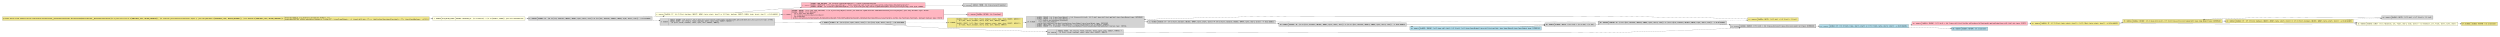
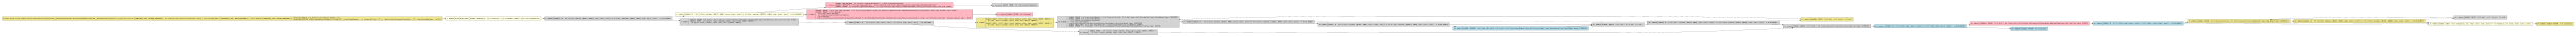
  digraph {
    fontname="JetBrains Mono"
    rankdir=LR
    node [fillcolor=lightgrey fontname="JetBrains Mono" shape=record style=filled]
    edge [fontname="JetBrains Mono"]
    n1 [fillcolor=lightyellow label="{0\:\ 0x0000|MTH_ENTER_BLOCK\l|0x0000: INSTANCE_OF  (r0 I:boolean) = (r6 I:?[OBJECT, ARRAY]) java.util.RandomAccess \l}"]
    n2 [label="{1\:\ 0x0002|0x0002: IF  (r0 I:?[int, boolean, OBJECT, ARRAY, byte, short, char]) != (0 ?[int, boolean, OBJECT, ARRAY, byte, short, char])  \-\> B:7:0x0017 \l}"]
    n3 [fillcolor=lightyellow label="{2\:\ 0x0004|0x0004: IF  (r6 I:?[int, boolean, OBJECT, ARRAY, byte, short, char]) == (0 ?[int, boolean, OBJECT, ARRAY, byte, short, char])  \-\> B:5:0x000f \l}"]
    n4 [label="{7\:\ 0x0017|0x0017: INVOKE  (r0 I:int) = (r6 I:java.util.List) kotlin.collections.CollectionsKt.getLastIndex(java.util.List):int type: STATIC \l0x001b: CONST  (r1 I:?[int, float, boolean, short, byte, char, OBJECT, ARRAY]) = \l  (0 ?[int, float, boolean, short, byte, char, OBJECT, ARRAY])\l \l}"]
    n5 [fillcolor=lightpink label="{3\:\ 0x0006|0x0006: INVOKE  (r6 I:java.lang.Iterable) = (r6 I:java.lang.Object) kotlin.jvm.internal.TypeIntrinsics.asMutableIterable(java.lang.Object):java.lang.Iterable type: STATIC \l0x000a: INVOKE  (r6 I:boolean) = \l  (r6 I:java.lang.Iterable)\l  (r7 I:kotlin.jvm.functions.Function1)\l  (r8 I:boolean)\l kotlin.collections.CollectionsKt__MutableCollectionsKt.filterInPlace$CollectionsKt__MutableCollectionsKt(java.lang.Iterable, kotlin.jvm.functions.Function1, boolean):boolean type: STATIC \l}"]
    n6 [fillcolor=lightpink label="{5\:\ 0x000f|0x000f: NEW_INSTANCE  (r6 I:kotlin.TypeCastException) =  kotlin.TypeCastException \l0x0011: CONST_STR  (r7 I:java.lang.String) =  \"null cannot be cast to non\-null type kotlin.collections.MutableIterable\<T\>\" \l0x0013: INVOKE  (r6 I:kotlin.TypeCastException), (r7 I:java.lang.String) kotlin.TypeCastException.\<init\>(java.lang.String):void type: DIRECT \l}"]
    n7 [label="{8\:\ 0x001c|0x001c: IF  (r0 I:?[int, byte, short, char]) \< (0 ?[int, byte, short, char])  \-\> B:18:0x003d \l}"]
    n8 [fillcolor=lightpink label="{4\:\ 0x000e|0x000e: RETURN  (r6 I:boolean) \l}"]
    n9 [label="{6\:\ 0x0016|0x0016: THROW  (r6 I:java.lang.Throwable) \l}"]
    n10 [fillcolor=khaki label="{9\:\ 0x001e|0x001e: CONST  (r2 I:?[int, float, boolean, short, byte, char, OBJECT, ARRAY]) = \l  (0 ?[int, float, boolean, short, byte, char, OBJECT, ARRAY])\l \l0x001f: CONST  (r3 I:?[int, float, boolean, short, byte, char, OBJECT, ARRAY]) = \l  (0 ?[int, float, boolean, short, byte, char, OBJECT, ARRAY])\l \l}"]
    n11 [label="{18\:\ 0x003d|0x003d: CONST  (r3 I:?[int, float, boolean, short, byte, char, OBJECT, ARRAY]) = \l  (0 ?[int, float, boolean, short, byte, char, OBJECT, ARRAY])\l \l}"]
    n12 [label="{10\:\ 0x0020|0x0020: INVOKE  (r4 I:java.lang.Object) = (r6 I:java.util.List), (r2 I:int) java.util.List.get(int):java.lang.Object type: INTERFACE \l0x0024: INVOKE  (r5 I:java.lang.Object) = \l  (r7 I:kotlin.jvm.functions.Function1)\l  (r4 I:java.lang.Object)\l kotlin.jvm.functions.Function1.invoke(java.lang.Object):java.lang.Object type: INTERFACE \l0x0028: CHECK_CAST  (r5 I:java.lang.Boolean) = (java.lang.Boolean) (r5 I:?[OBJECT, ARRAY]) \l0x002a: INVOKE  (r5 I:boolean) = (r5 I:java.lang.Boolean) java.lang.Boolean.booleanValue():boolean type: VIRTUAL \l}"]
    n13 [label="{19\:\ 0x003e|0x003e: INVOKE  (r7 I:int) = (r6 I:java.util.List) java.util.List.size():int type: INTERFACE \l}"]
    n14 [label="{11\:\ 0x002e|0x002e: IF  (r5 I:?[int, boolean, OBJECT, ARRAY, byte, short, char]) != (r8 I:?[int, boolean, OBJECT, ARRAY, byte, short, char])  \-\> B:13:0x0031 \l}"]
    n15 [label="{13\:\ 0x0031|0x0031: IF  (r3 I:?[int, boolean, OBJECT, ARRAY, byte, short, char]) == (r2 I:?[int, boolean, OBJECT, ARRAY, byte, short, char])  \-\> B:15:0x0036 \l}"]
    n16 [label="{16\:\ 0x0038|0x0038: IF  (r2 I:?[int, boolean, OBJECT, ARRAY, byte, short, char]) == (r0 I:?[int, boolean, OBJECT, ARRAY, byte, short, char])  \-\> B:19:0x003e \l}"]
    n17 [fillcolor=lightblue label="{14\:\ 0x0033|0x0033: INVOKE  (r6 I:java.util.List), (r3 I:int), (r4 I:java.lang.Object) java.util.List.set(int, java.lang.Object):java.lang.Object type: INTERFACE \l}"]
    n18 [label="{15\:\ 0x0036|0x0036: ARITH  (r3 I:int) = (r3 I:int) + (1 int) \l}"]
    n19 [fillcolor=khaki label="{17\:\ 0x003a|0x003a: ARITH  (r2 I:int) = (r2 I:int) + (1 int) \l}"]
    n20 [fillcolor=lightblue label="{20\:\ 0x0042|0x0042: IF  (r3 I:?[int, byte, short, char]) \>= (r7 I:?[int, byte, short, char])  \-\> B:28:0x0054 \l}"]
    n21 [fillcolor=lightpink label="{21\:\ 0x0044|0x0044: INVOKE  (r7 I:int) = (r6 I:java.util.List) kotlin.collections.CollectionsKt.getLastIndex(java.util.List):int type: STATIC \l}"]
    n22 [fillcolor=lightblue label="{28\:\ 0x0054|0x0054: RETURN  (r1 I:boolean) \l}"]
-   n23 [fillcolor=khaki label="{22\:\ 0x0048|0x0048: IF  (r7 I:?[int, byte, short, char]) \< (r3 I:?[int, byte, short, char])  \-\> B:26:0x0052 \l}"]
+   n23 [fillcolor=lightblue label="{22\:\ 0x0048|0x0048: IF  (r7 I:?[int, byte, short, char]) \< (r3 I:?[int, byte, short, char])  \-\> B:26:0x0052 \l}"]
    n24 [fillcolor=khaki label="{23\:\ 0x004a|0x004a: INVOKE  (r6 I:java.util.List), (r7 I:int) java.util.List.remove(int):java.lang.Object type: INTERFACE \l}"]
    n25 [fillcolor=lightyellow label="{26\:\ 0x0052|0x0052: CONST  (r6 I:?[boolean, int, float, short, byte, char]) = (1 ?[boolean, int, float, short, byte, char]) \l}"]
    n26 [fillcolor=khaki label="{24\:\ 0x004d|0x004d: IF  (r7 I:?[int, boolean, OBJECT, ARRAY, byte, short, char]) == (r3 I:?[int, boolean, OBJECT, ARRAY, byte, short, char])  \-\> B:26:0x0052 \l}"]
    n27 [fillcolor=khaki label="{27\:\ 0x0053|0x0053: RETURN  (r6 I:boolean) \l}"]
    n28 [label="{25\:\ 0x004f|0x004f: ARITH  (r7 I:int) = (r7 I:int) + (\-1 int) \l}"]
    n29 [fillcolor=khaki label="{private static final boolean kotlin.collections.CollectionsKt__MutableCollectionsKt.filterInPlace$CollectionsKt__MutableCollectionsKt((r6 I:java.util.List\<T\> A[IMMUTABLE_TYPE, METHOD_ARGUMENT]), (r7 I:kotlin.jvm.functions.Function1\<? super T, java.lang.Boolean\> A[IMMUTABLE_TYPE, METHOD_ARGUMENT]), (r8 I:boolean A[IMMUTABLE_TYPE, METHOD_ARGUMENT]))  | Annotation[BUILD, org.jetbrains.annotations.NotNull, \{\}], , \lAnnotation[SYSTEM, dalvik.annotation.Signature, \{value=[\<T:, Ljava\/lang\/Object;, \>(, Ljava\/util\/List\<, TT;\>;, Lkotlin\/jvm\/functions\/Function1\<, \-TT;, Ljava\/lang\/Boolean;, \>;Z)Z]\}]\l}"]
    n1 -> n2
    n2 -> n3 [style=dashed]
    n2 -> n4
    n3 -> n5 [style=solid]
    n3 -> n6
    n4 -> n7
    n5 -> n8
    n6 -> n9
    n7 -> n10 [style=dashed]
    n7 -> n11
    n10 -> n12
    n11 -> n13
    n12 -> n14
    n13 -> n20
    n14 -> n15
    n14 -> n16 [style=dashed]
    n15 -> n17 [style=dashed]
    n15 -> n18
    n16 -> n13
    n16 -> n19 [style=dashed]
    n17 -> n18
    n18 -> n16
    n19 -> n12
    n20 -> n21 [style=dashed]
    n20 -> n22
    n21 -> n23
    n23 -> n24 [style=dashed]
    n23 -> n25
    n24 -> n26
    n25 -> n27
    n26 -> n25
    n26 -> n28 [style=dashed]
    n28 -> n24
    n29 -> n1
  }
